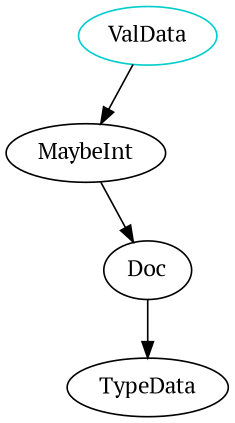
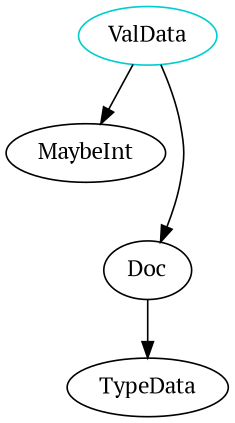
  digraph {
    fontname="PT Serif"
    node [fontname="PT Serif"]
    edge [fontname="PT Serif"]
    n1 [color=cyan3 label=ValData shape=oval]
    MaybeInt
    Doc
    TypeData
    n1 -> MaybeInt
-   MaybeInt -> Doc
+   n1 -> Doc
    Doc -> TypeData
  }
